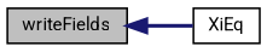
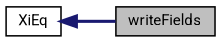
  digraph {
    rankdir=LR
    fontname=Roboto
    node [color=black fontname=Roboto fontsize=10 shape=record]
    n1 [fillcolor=grey75 fontcolor=black height=0.2 label=writeFields style=filled width=0.4]
    n2 [height=0.2 label=XiEq width=0.4]
-   n1 -> n2 [color=midnightblue dir=back fontname=Roboto fontsize=10 labelfontname=FreeSans labelfontsize=10 style=bold]
+   n2 -> n1 [color=midnightblue dir=back fontname=Roboto fontsize=10 labelfontname=FreeSans labelfontsize=10 style=bold]
  }
